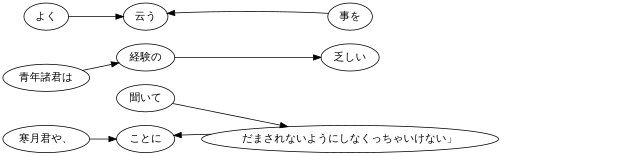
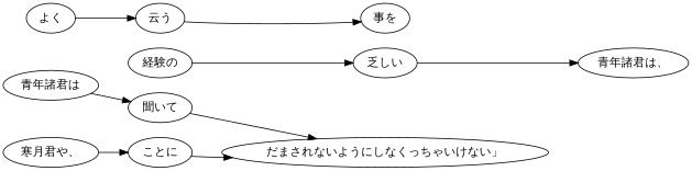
  digraph {
    rankdir=LR
    n1 [label="ことに"]
    n2 [label="だまされないようにしなくっちゃいけない」"]
    n3 [label="寒月君や、"]
+   n4 [label="青年諸君は、"]
    n5 [label="青年諸君は"]
    n6 [label="経験の"]
    n7 [label="乏しい"]
    n8 [label="よく"]
    n9 [label="云う"]
    n10 [label="事を"]
    n11 [label="聞いて"]
-   n2 -> n1
+   n1 -> n2
    n3 -> n1
-   n5 -> n6
+   n5 -> n11
    n6 -> n7
+   n7 -> n4
    n8 -> n9
-   n10 -> n9
+   n9 -> n10
    n11 -> n2
  }
